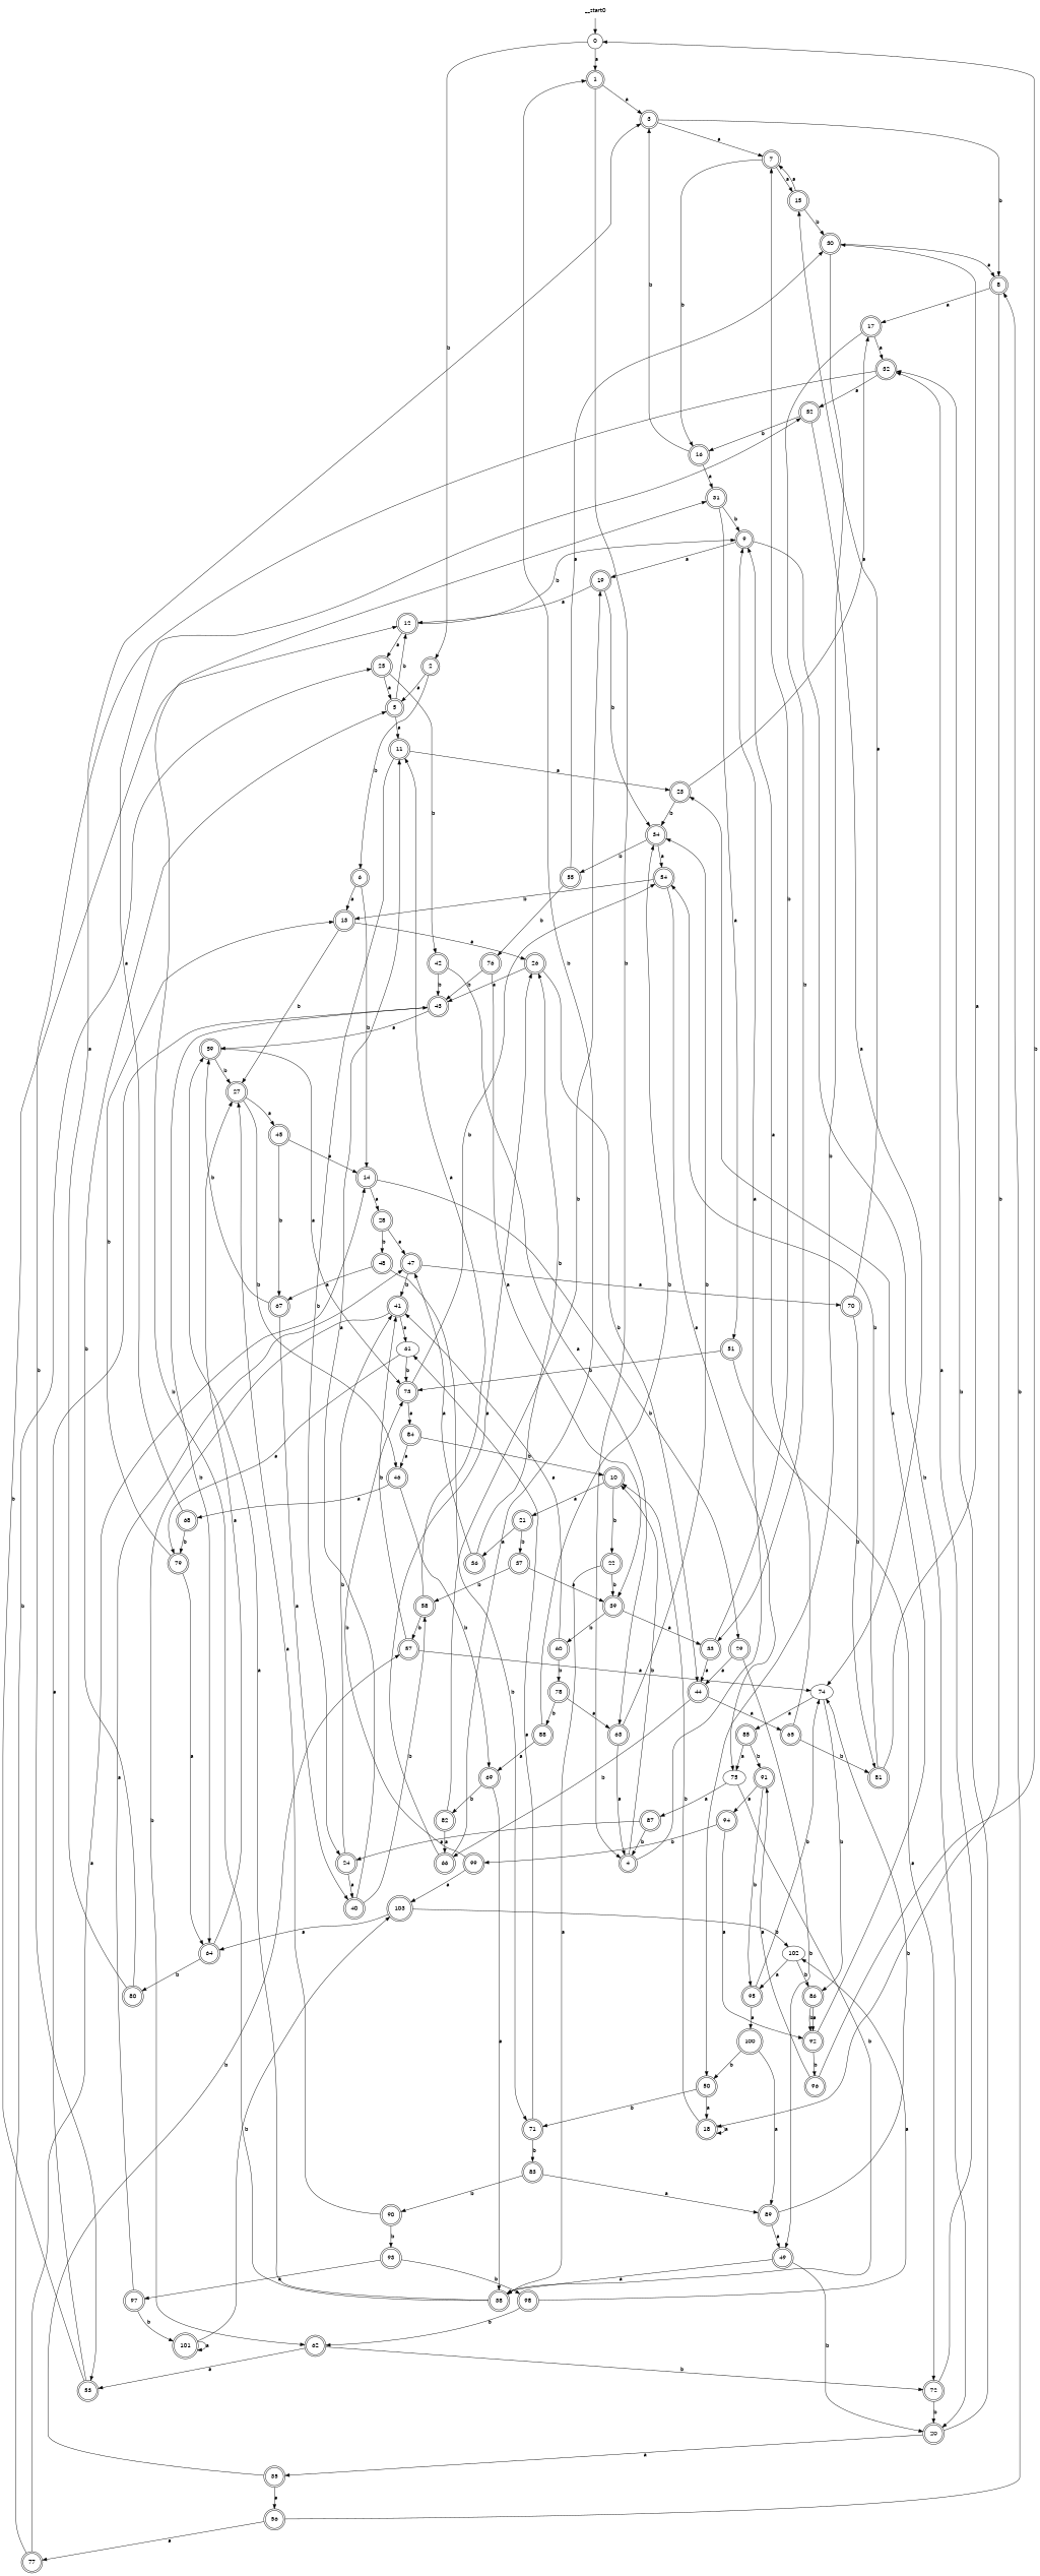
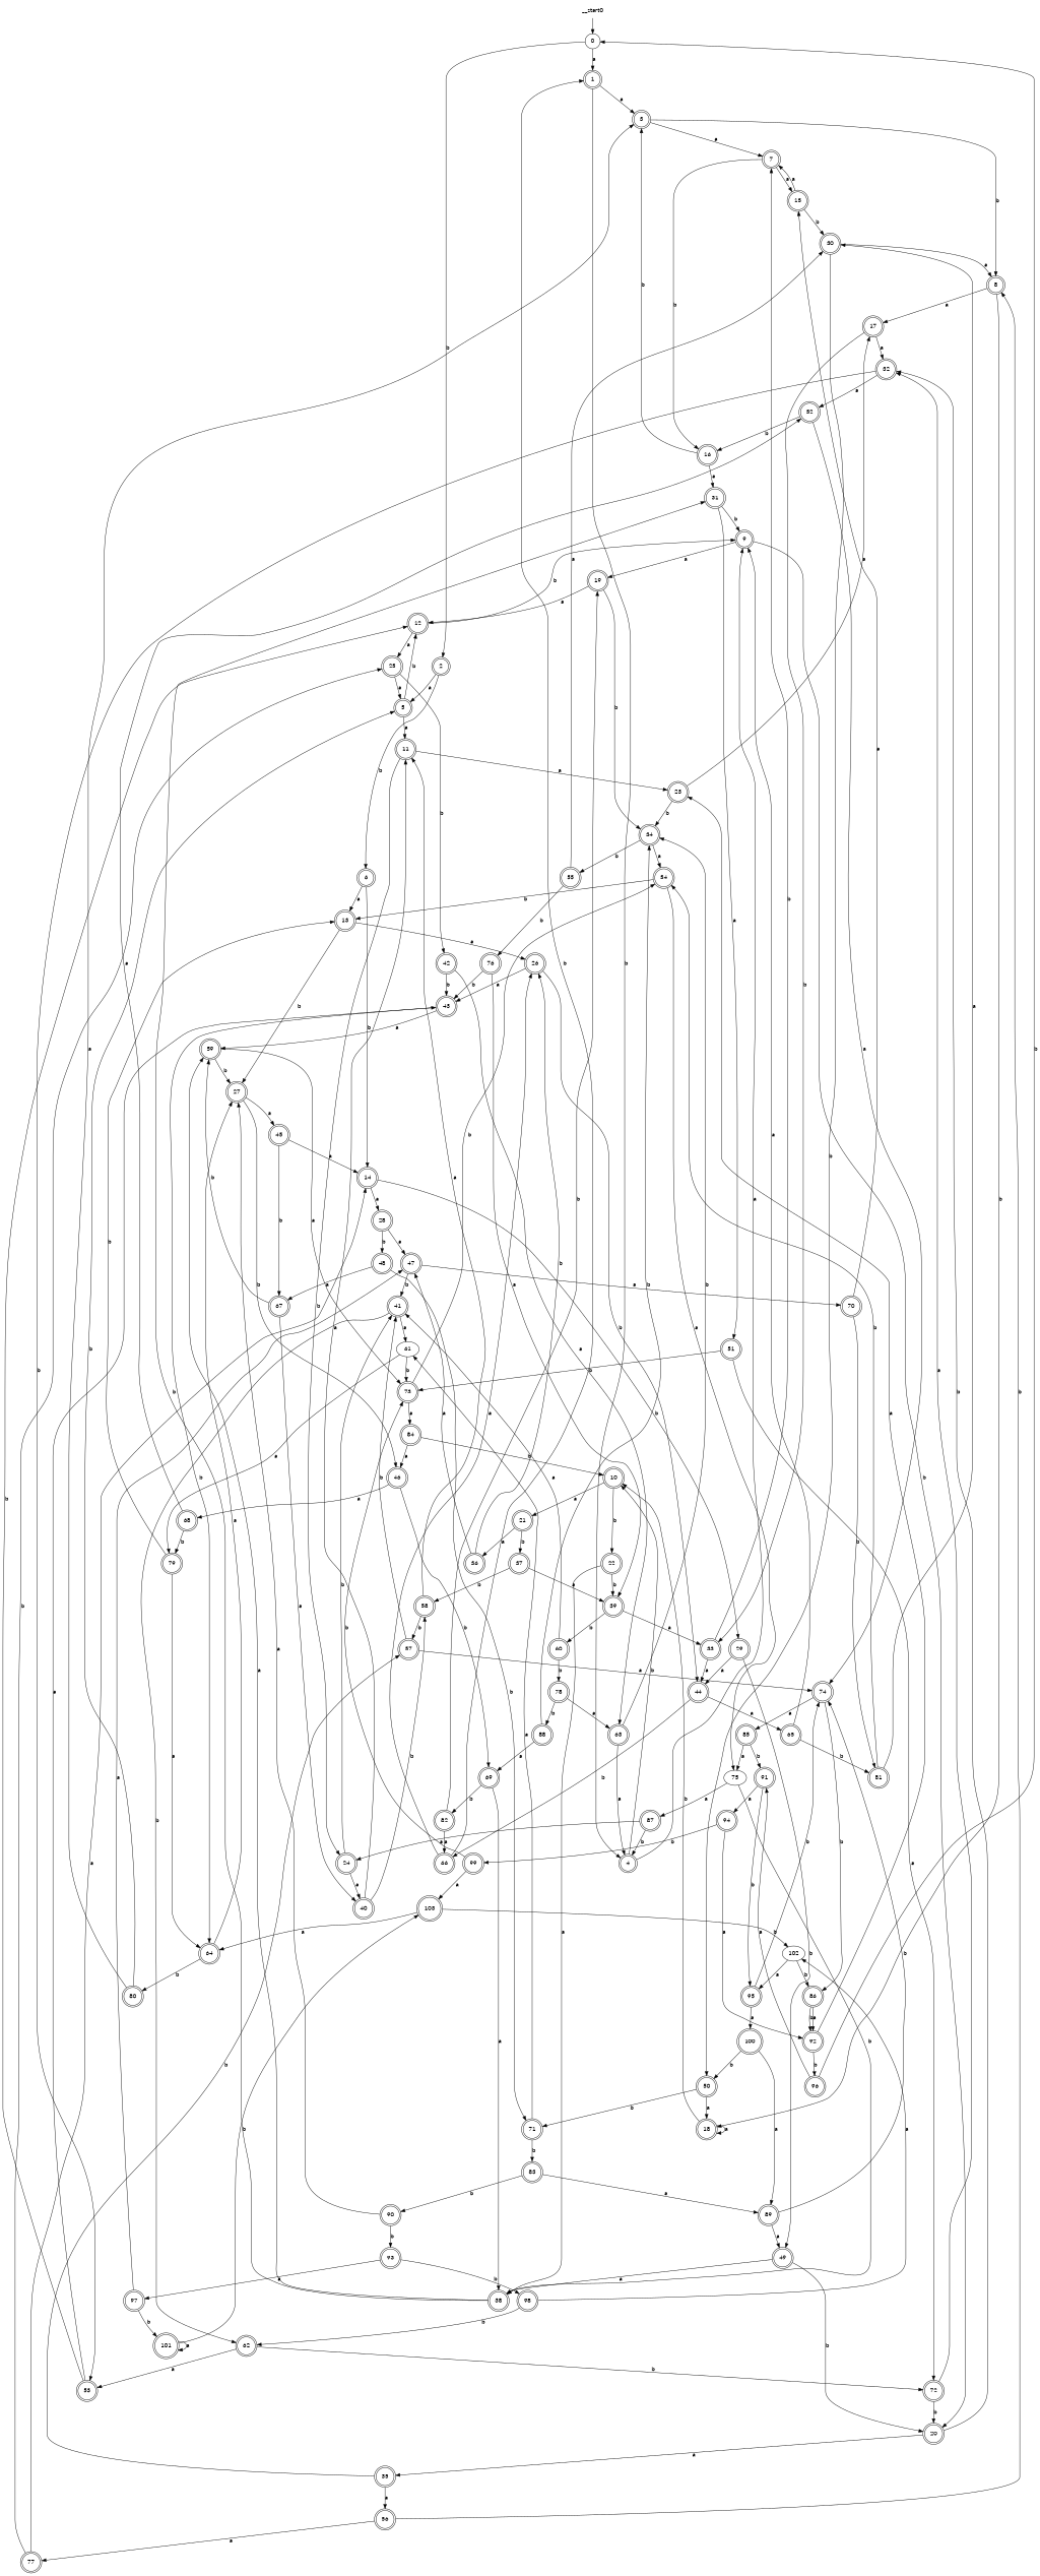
  digraph {
    fontname=Lato
    node [fontname=Lato shape=doublecircle]
    edge [fontname=Lato]
    __start0 [shape=none]
    0 [shape=circle]
    1
    2
    3
    4
    5
    6
    7
    8
    9
    10
    11
    12
    13
    14
    15
    16
    17
    18
    19
    20
    21
    22
    23
    24
    25
    26
    27
    28
    29
    30
    31
    32
    33
    34
    35
    36
    37
    38
    39
    40
    41
    42
    43
    44
    45
    46
    47
    48
    49
    50
    51
    52
    53
    54
    55
    56
    57
    58
    59
    60
    61 [shape=ellipse]
    62
    63
    64
    65
    66
    67
    68
    69
    70
    71
    72
    73
-   74 [shape=ellipse]
+   74
    75 [shape=""]
    76
    77
    78
    79
    80
    81
    82
    83
    84
    85
    86
    87
    88
    89
    90
    91
    92
    93
    94
    95
    96
    97
    98
    99
    100
    101
    102 [shape=""]
    103
    __start0 -> 0
    0 -> 1 [label=a]
    0 -> 2 [label=b]
    1 -> 3 [label=a]
    1 -> 4 [label=b]
    2 -> 5 [label=a]
    2 -> 6 [label=b]
    3 -> 7 [label=a]
    3 -> 8 [label=b]
    4 -> 9 [label=a]
    4 -> 10 [label=b]
    5 -> 11 [label=a]
    5 -> 12 [label=b]
    6 -> 13 [label=a]
    6 -> 14 [label=b]
    7 -> 15 [label=a]
    7 -> 16 [label=b]
    8 -> 17 [label=a]
    8 -> 18 [label=b]
    9 -> 19 [label=a]
    9 -> 20 [label=b]
    10 -> 21 [label=a]
    10 -> 22 [label=b]
    11 -> 23 [label=a]
    11 -> 24 [label=b]
    12 -> 9 [label=b]
    12 -> 25 [label=a]
    13 -> 26 [label=a]
    13 -> 27 [label=b]
    14 -> 28 [label=a]
    14 -> 29 [label=b]
    15 -> 7 [label=a]
    15 -> 30 [label=b]
    16 -> 3 [label=b]
    16 -> 31 [label=a]
    17 -> 32 [label=a]
    17 -> 33 [label=b]
    18 -> 10 [label=b]
    18 -> 18 [label=a]
    19 -> 12 [label=a]
    19 -> 34 [label=b]
    20 -> 32 [label=b]
    20 -> 35 [label=a]
    21 -> 36 [label=a]
    21 -> 37 [label=b]
    22 -> 38 [label=a]
    22 -> 39 [label=b]
    23 -> 17 [label=a]
    23 -> 34 [label=b]
    24 -> 40 [label=a]
    24 -> 41 [label=b]
    25 -> 5 [label=a]
    25 -> 42 [label=b]
    26 -> 43 [label=a]
    26 -> 44 [label=b]
    27 -> 45 [label=a]
    27 -> 46 [label=b]
    28 -> 47 [label=a]
    28 -> 48 [label=b]
    29 -> 44 [label=a]
    29 -> 49 [label=b]
    30 -> 8 [label=a]
    30 -> 50 [label=b]
    31 -> 9 [label=b]
    31 -> 51 [label=a]
    32 -> 52 [label=a]
    32 -> 53 [label=b]
    33 -> 7 [label=b]
    33 -> 44 [label=a]
    34 -> 54 [label=a]
    34 -> 55 [label=b]
    35 -> 56 [label=a]
    35 -> 57 [label=b]
    36 -> 26 [label=b]
    36 -> 47 [label=a]
    37 -> 39 [label=a]
    37 -> 58 [label=b]
    38 -> 31 [label=b]
    38 -> 59 [label=a]
    39 -> 33 [label=a]
    39 -> 60 [label=b]
    40 -> 11 [label=a]
    40 -> 58 [label=b]
    41 -> 61 [label=a]
    41 -> 62 [label=b]
    42 -> 43 [label=b]
    42 -> 63 [label=a]
    43 -> 59 [label=a]
    43 -> 64 [label=b]
    44 -> 65 [label=a]
    44 -> 66 [label=b]
    45 -> 14 [label=a]
    45 -> 67 [label=b]
    46 -> 68 [label=a]
    46 -> 69 [label=b]
    47 -> 41 [label=b]
    47 -> 70 [label=a]
    48 -> 67 [label=a]
    48 -> 71 [label=b]
    49 -> 20 [label=b]
    49 -> 38 [label=a]
    50 -> 18 [label=a]
    50 -> 71 [label=b]
    51 -> 72 [label=a]
    51 -> 73 [label=b]
    52 -> 16 [label=b]
    52 -> 74 [label=a]
    53 -> 12 [label=b]
    53 -> 43 [label=a]
    54 -> 13 [label=b]
    54 -> 75 [label=a]
    55 -> 30 [label=a]
    55 -> 76 [label=b]
    56 -> 8 [label=b]
    56 -> 77 [label=a]
    57 -> 41 [label=b]
    57 -> 74 [label=a]
    58 -> 11 [label=a]
    58 -> 57 [label=b]
    59 -> 27 [label=b]
    59 -> 73 [label=a]
    60 -> 41 [label=a]
    60 -> 78 [label=b]
    61 -> 73 [label=b]
    61 -> 79 [label=a]
    62 -> 53 [label=a]
    62 -> 72 [label=b]
    63 -> 4 [label=a]
    63 -> 34 [label=b]
    64 -> 27 [label=a]
    64 -> 80 [label=b]
    65 -> 9 [label=a]
    65 -> 81 [label=b]
    66 -> 1 [label=b]
    66 -> 26 [label=a]
    67 -> 40 [label=a]
    67 -> 59 [label=b]
    68 -> 52 [label=a]
    68 -> 79 [label=b]
    69 -> 38 [label=a]
    69 -> 82 [label=b]
    70 -> 15 [label=a]
    70 -> 81 [label=b]
    71 -> 61 [label=a]
    71 -> 83 [label=b]
    72 -> 20 [label=b]
    72 -> 32 [label=a]
    73 -> 54 [label=b]
    73 -> 84 [label=a]
    74 -> 85 [label=a]
    74 -> 86 [label=b]
    75 -> 38 [label=b]
    75 -> 87 [label=a]
    76 -> 39 [label=a]
    76 -> 43 [label=b]
    77 -> 14 [label=a]
    77 -> 25 [label=b]
    78 -> 63 [label=a]
    78 -> 88 [label=b]
    79 -> 13 [label=b]
    79 -> 64 [label=a]
    80 -> 3 [label=a]
    80 -> 5 [label=b]
    81 -> 30 [label=a]
    81 -> 54 [label=b]
    82 -> 19 [label=b]
    82 -> 66 [label=a]
    83 -> 89 [label=a]
    83 -> 90 [label=b]
    84 -> 10 [label=b]
    84 -> 46 [label=a]
    85 -> 75 [label=a]
    85 -> 91 [label=b]
    86 -> 92 [label=a]
    86 -> 92 [label=b]
    87 -> 4 [label=b]
    87 -> 24 [label=a]
    88 -> 34 [label=b]
    88 -> 69 [label=a]
    89 -> 49 [label=a]
    89 -> 74 [label=b]
    90 -> 27 [label=a]
    90 -> 93 [label=b]
    91 -> 94 [label=a]
    91 -> 95 [label=b]
    92 -> 23 [label=a]
    92 -> 96 [label=b]
    93 -> 97 [label=a]
    93 -> 98 [label=b]
    94 -> 92 [label=a]
    94 -> 99 [label=b]
    95 -> 74 [label=b]
    95 -> 100 [label=a]
    96 -> 0 [label=b]
    96 -> 91 [label=a]
    97 -> 47 [label=a]
    97 -> 101 [label=b]
    98 -> 62 [label=b]
    98 -> 102 [label=a]
    99 -> 73 [label=b]
    99 -> 103 [label=a]
    100 -> 50 [label=b]
    100 -> 89 [label=a]
    101 -> 101 [label=a]
    101 -> 103 [label=b]
    102 -> 86 [label=b]
    102 -> 95 [label=a]
    103 -> 64 [label=a]
    103 -> 102 [label=b]
  }
